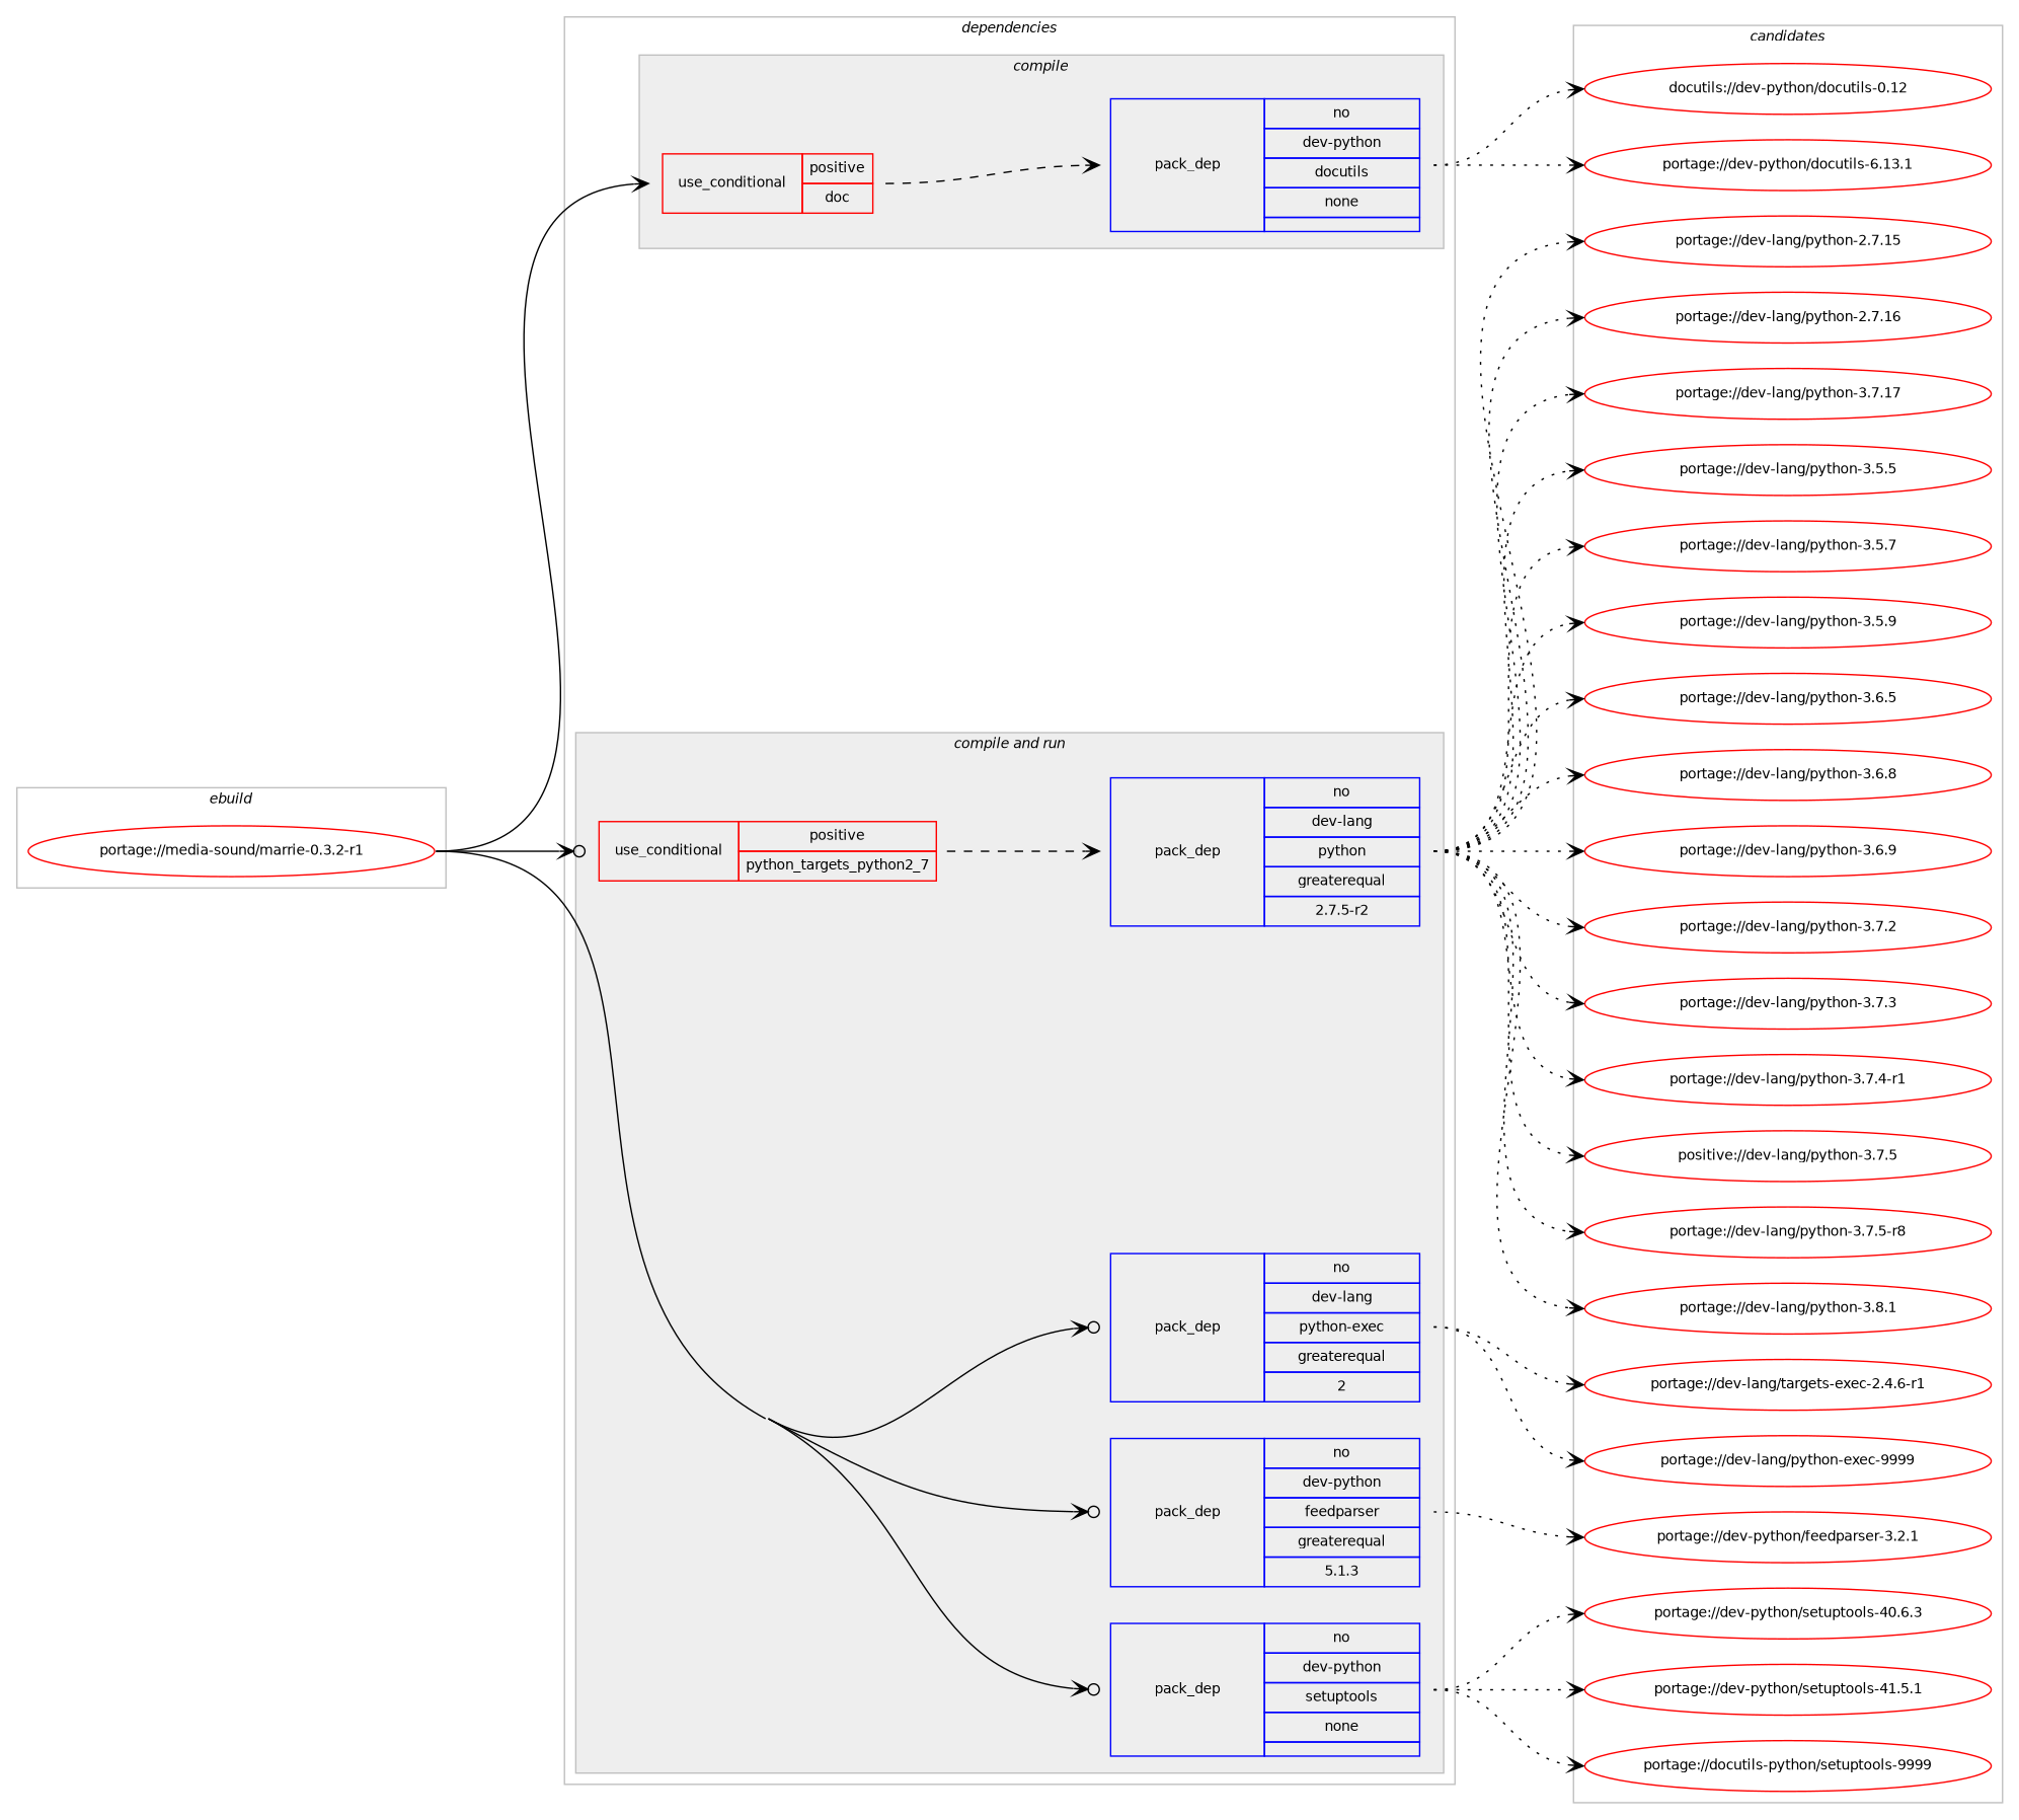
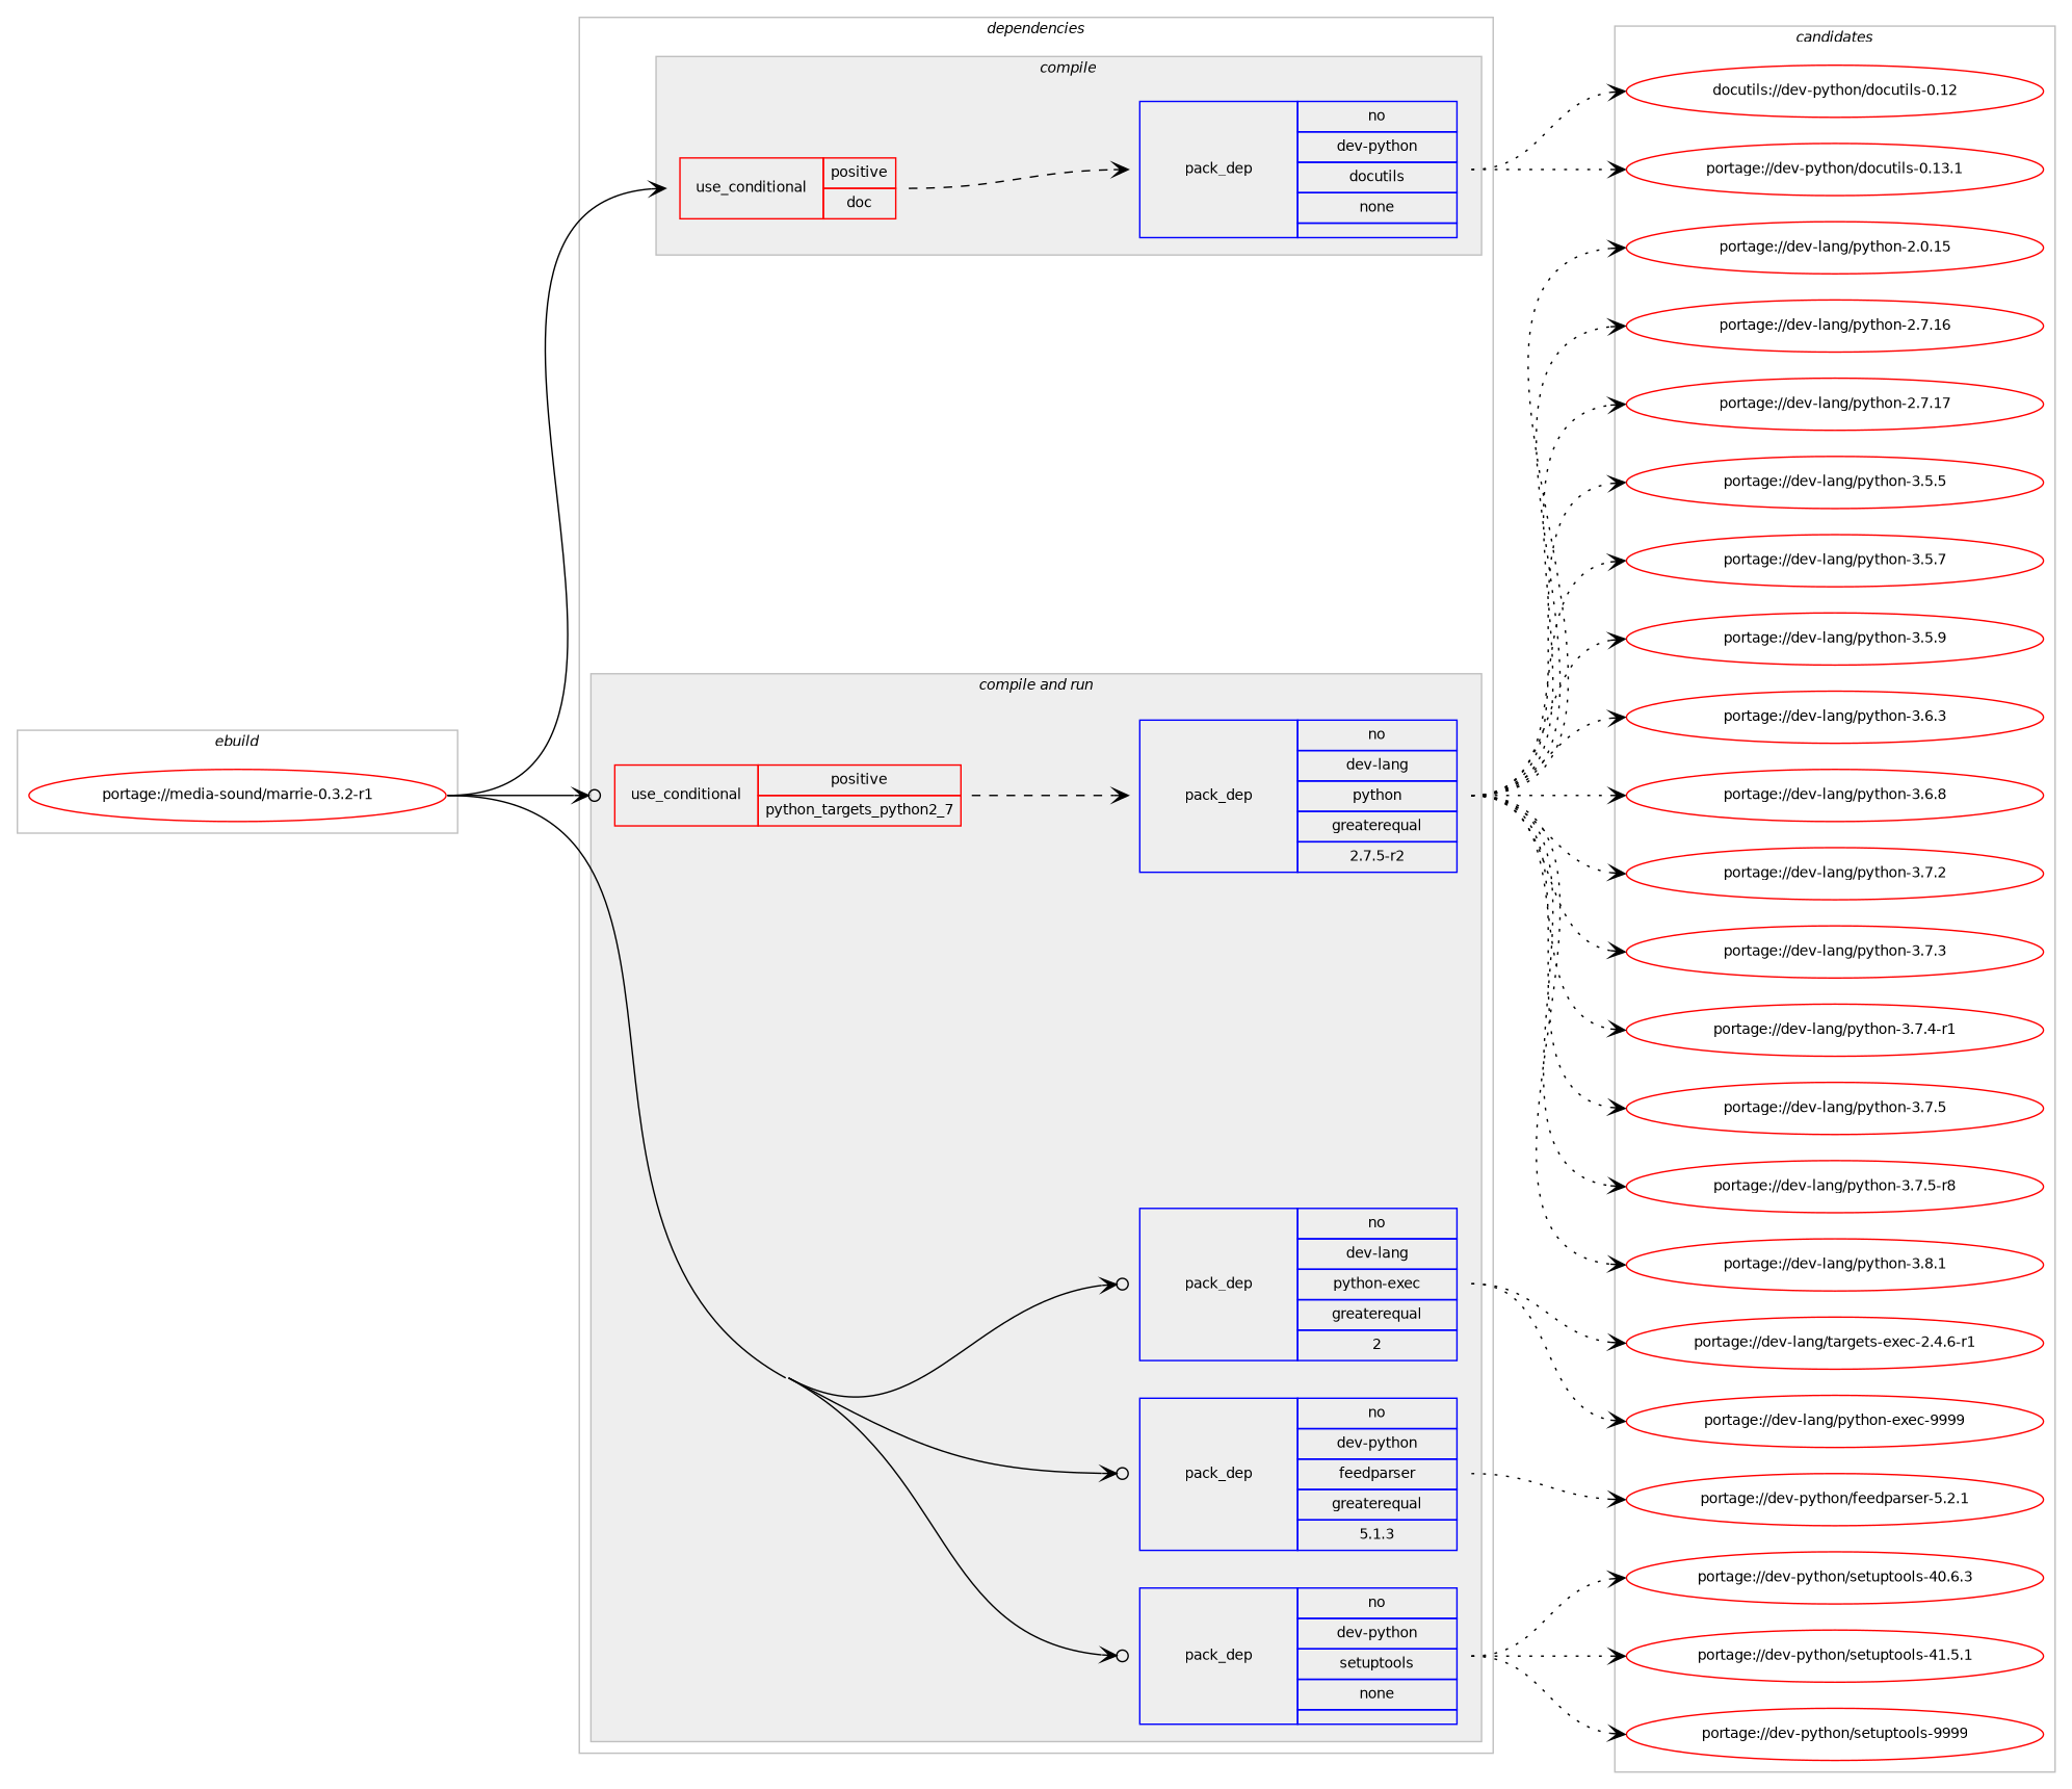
  digraph {
    compound=true
    concentrate=true
    fontname=Helvetica
    fontsize=10
    newrank=true
    rankdir=LR
    ranksep=1.5
    node [color=red fontname=Helvetica fontsize=10]
    edge [arrowhead=vee headport=w style=dotted tailport=e weight=100]
    n1 [label="portage://media-sound/marrie-0.3.2-r1" width=4]
    n2 [color=blue label=<<TABLE BORDER="0" CELLBORDER="1" CELLSPACING="0" CELLPADDING="4" WIDTH="220"><TR><TD ROWSPAN="6" CELLPADDING="30">pack_dep</TD></TR><TR><TD WIDTH="110">no</TD></TR><TR><TD>dev-python</TD></TR><TR><TD>docutils</TD></TR><TR><TD>none</TD></TR><TR><TD></TD></TR></TABLE>> shape=none]
    n3 [label=<<TABLE BORDER="0" CELLBORDER="1" CELLSPACING="0" CELLPADDING="4"><TR><TD ROWSPAN="3" CELLPADDING="10">use_conditional</TD></TR><TR><TD>positive</TD></TR><TR><TD>doc</TD></TR></TABLE>> shape=none]
    n4 [color=blue label=<<TABLE BORDER="0" CELLBORDER="1" CELLSPACING="0" CELLPADDING="4" WIDTH="220"><TR><TD ROWSPAN="6" CELLPADDING="30">pack_dep</TD></TR><TR><TD WIDTH="110">no</TD></TR><TR><TD>dev-lang</TD></TR><TR><TD>python</TD></TR><TR><TD>greaterequal</TD></TR><TR><TD>2.7.5-r2</TD></TR></TABLE>> shape=none]
    n5 [label=<<TABLE BORDER="0" CELLBORDER="1" CELLSPACING="0" CELLPADDING="4"><TR><TD ROWSPAN="3" CELLPADDING="10">use_conditional</TD></TR><TR><TD>positive</TD></TR><TR><TD>python_targets_python2_7</TD></TR></TABLE>> shape=none]
    n6 [color=blue label=<<TABLE BORDER="0" CELLBORDER="1" CELLSPACING="0" CELLPADDING="4" WIDTH="220"><TR><TD ROWSPAN="6" CELLPADDING="30">pack_dep</TD></TR><TR><TD WIDTH="110">no</TD></TR><TR><TD>dev-lang</TD></TR><TR><TD>python-exec</TD></TR><TR><TD>greaterequal</TD></TR><TR><TD>2</TD></TR></TABLE>> shape=none]
    n7 [color=blue label=<<TABLE BORDER="0" CELLBORDER="1" CELLSPACING="0" CELLPADDING="4" WIDTH="220"><TR><TD ROWSPAN="6" CELLPADDING="30">pack_dep</TD></TR><TR><TD WIDTH="110">no</TD></TR><TR><TD>dev-python</TD></TR><TR><TD>feedparser</TD></TR><TR><TD>greaterequal</TD></TR><TR><TD>5.1.3</TD></TR></TABLE>> shape=none]
    n8 [color=blue label=<<TABLE BORDER="0" CELLBORDER="1" CELLSPACING="0" CELLPADDING="4" WIDTH="220"><TR><TD ROWSPAN="6" CELLPADDING="30">pack_dep</TD></TR><TR><TD WIDTH="110">no</TD></TR><TR><TD>dev-python</TD></TR><TR><TD>setuptools</TD></TR><TR><TD>none</TD></TR><TR><TD></TD></TR></TABLE>> shape=none]
    n9 [label="docutils://dev-python/docutils-0.12" width=4]
-   n10 [label="portage://dev-python/docutils-6.13.1" width=4]
-   n11 [label="portage://dev-lang/python-2.7.15" width=4]
+   n10 [label="portage://dev-python/docutils-0.13.1" width=4]
+   n11 [label="portage://dev-lang/python-2.0.15" width=4]
    n12 [label="portage://dev-lang/python-2.7.16" width=4]
-   n13 [label="portage://dev-lang/python-3.7.17" width=4]
+   n13 [label="portage://dev-lang/python-2.7.17" width=4]
    n14 [label="portage://dev-lang/python-3.5.5" width=4]
    n15 [label="portage://dev-lang/python-3.5.7" width=4]
    n16 [label="portage://dev-lang/python-3.5.9" width=4]
-   n17 [label="portage://dev-lang/python-3.6.5" width=4]
+   n17 [label="portage://dev-lang/python-3.6.3" width=4]
    n18 [label="portage://dev-lang/python-3.6.8" width=4]
-   n19 [label="portage://dev-lang/python-3.6.9" width=4]
    n20 [label="portage://dev-lang/python-3.7.2" width=4]
    n21 [label="portage://dev-lang/python-3.7.3" width=4]
    n22 [label="portage://dev-lang/python-3.7.4-r1" width=4]
-   n23 [label="positive://dev-lang/python-3.7.5" width=4]
+   n23 [label="portage://dev-lang/python-3.7.5" width=4]
    n24 [label="portage://dev-lang/python-3.7.5-r8" width=4]
    n25 [label="portage://dev-lang/python-3.8.1" width=4]
    n26 [label="portage://dev-lang/targets-exec-2.4.6-r1" width=4]
    n27 [label="portage://dev-lang/python-exec-9999" width=4]
-   n28 [label="portage://dev-python/feedparser-3.2.1" width=4]
+   n28 [label="portage://dev-python/feedparser-5.2.1" width=4]
    n29 [label="portage://dev-python/setuptools-40.6.3" width=4]
    n30 [label="portage://dev-python/setuptools-41.5.1" width=4]
-   n31 [label="portage://docutils-python/setuptools-9999" width=4]
+   n31 [label="portage://dev-python/setuptools-9999" width=4]
    subgraph cluster_1 {
      color=gray
      label=<<i>ebuild</i>>
      rank=same
      n1
    }
    subgraph cluster_2 {
      color=gray
      label=<<i>dependencies</i>>
      subgraph cluster_3 {
        color=gray
        fillcolor="#eeeeee"
        label=<<i>compile</i>>
        style=filled
        subgraph sub_4 {
          color=gray
          fillcolor="#eeeeee"
          label=<<i>compile</i>>
          style=filled
          n3
          subgraph sub_5 {
            color=gray
            fillcolor="#eeeeee"
            label=<<i>compile</i>>
            style=filled
            n2
          }
        }
      }
      subgraph cluster_6 {
        color=gray
        fillcolor="#eeeeee"
        label=<<i>compile and run</i>>
        style=filled
        subgraph sub_7 {
          color=gray
          fillcolor="#eeeeee"
          label=<<i>compile and run</i>>
          style=filled
          n5
          subgraph sub_8 {
            color=gray
            fillcolor="#eeeeee"
            label=<<i>compile and run</i>>
            style=filled
            n4
          }
        }
        subgraph sub_9 {
          color=gray
          fillcolor="#eeeeee"
          label=<<i>compile and run</i>>
          style=filled
          n6
        }
        subgraph sub_10 {
          color=gray
          fillcolor="#eeeeee"
          label=<<i>compile and run</i>>
          style=filled
          n7
        }
        subgraph sub_11 {
          color=gray
          fillcolor="#eeeeee"
          label=<<i>compile and run</i>>
          style=filled
          n8
        }
      }
      subgraph cluster_12 {
        color=gray
        fillcolor="#eeeeee"
        label=<<i>run</i>>
        style=filled
      }
    }
    subgraph cluster_13 {
      color=gray
      label=<<i>candidates</i>>
      rank=same
      subgraph sub_14 {
        color=black
        label=<<i>candidates</i>>
        nodesep=1
        rank=same
        n9
        n10
      }
      subgraph sub_15 {
        color=black
        label=<<i>candidates</i>>
        nodesep=1
        rank=same
        n11
        n12
        n13
        n14
        n15
        n16
        n17
        n18
-       n19
        n20
        n21
        n22
        n23
        n24
        n25
      }
      subgraph sub_16 {
        color=black
        label=<<i>candidates</i>>
        nodesep=1
        rank=same
        n26
        n27
      }
      subgraph sub_17 {
        color=black
        label=<<i>candidates</i>>
        nodesep=1
        rank=same
        n28
      }
      subgraph sub_18 {
        color=black
        label=<<i>candidates</i>>
        nodesep=1
        rank=same
        n29
        n30
        n31
      }
    }
    n1 -> n3 [style=solid weight=20]
    n1 -> n5 [arrowhead=odotvee style=solid weight=20]
    n1 -> n6 [arrowhead=odotvee style=solid weight=20]
    n1 -> n7 [arrowhead=odotvee style=solid weight=20]
    n1 -> n8 [arrowhead=odotvee style=solid weight=20]
    n2 -> n9
    n2 -> n10
    n3 -> n2 [style=dashed weight=20]
    n4 -> n11
    n4 -> n12
    n4 -> n13
    n4 -> n14
    n4 -> n15
    n4 -> n16
    n4 -> n17
    n4 -> n18
-   n4 -> n19
    n4 -> n20
    n4 -> n21
    n4 -> n22
    n4 -> n23
    n4 -> n24
    n4 -> n25
    n5 -> n4 [style=dashed weight=20]
    n6 -> n26
    n6 -> n27
    n7 -> n28
    n8 -> n29
    n8 -> n30
    n8 -> n31
  }
